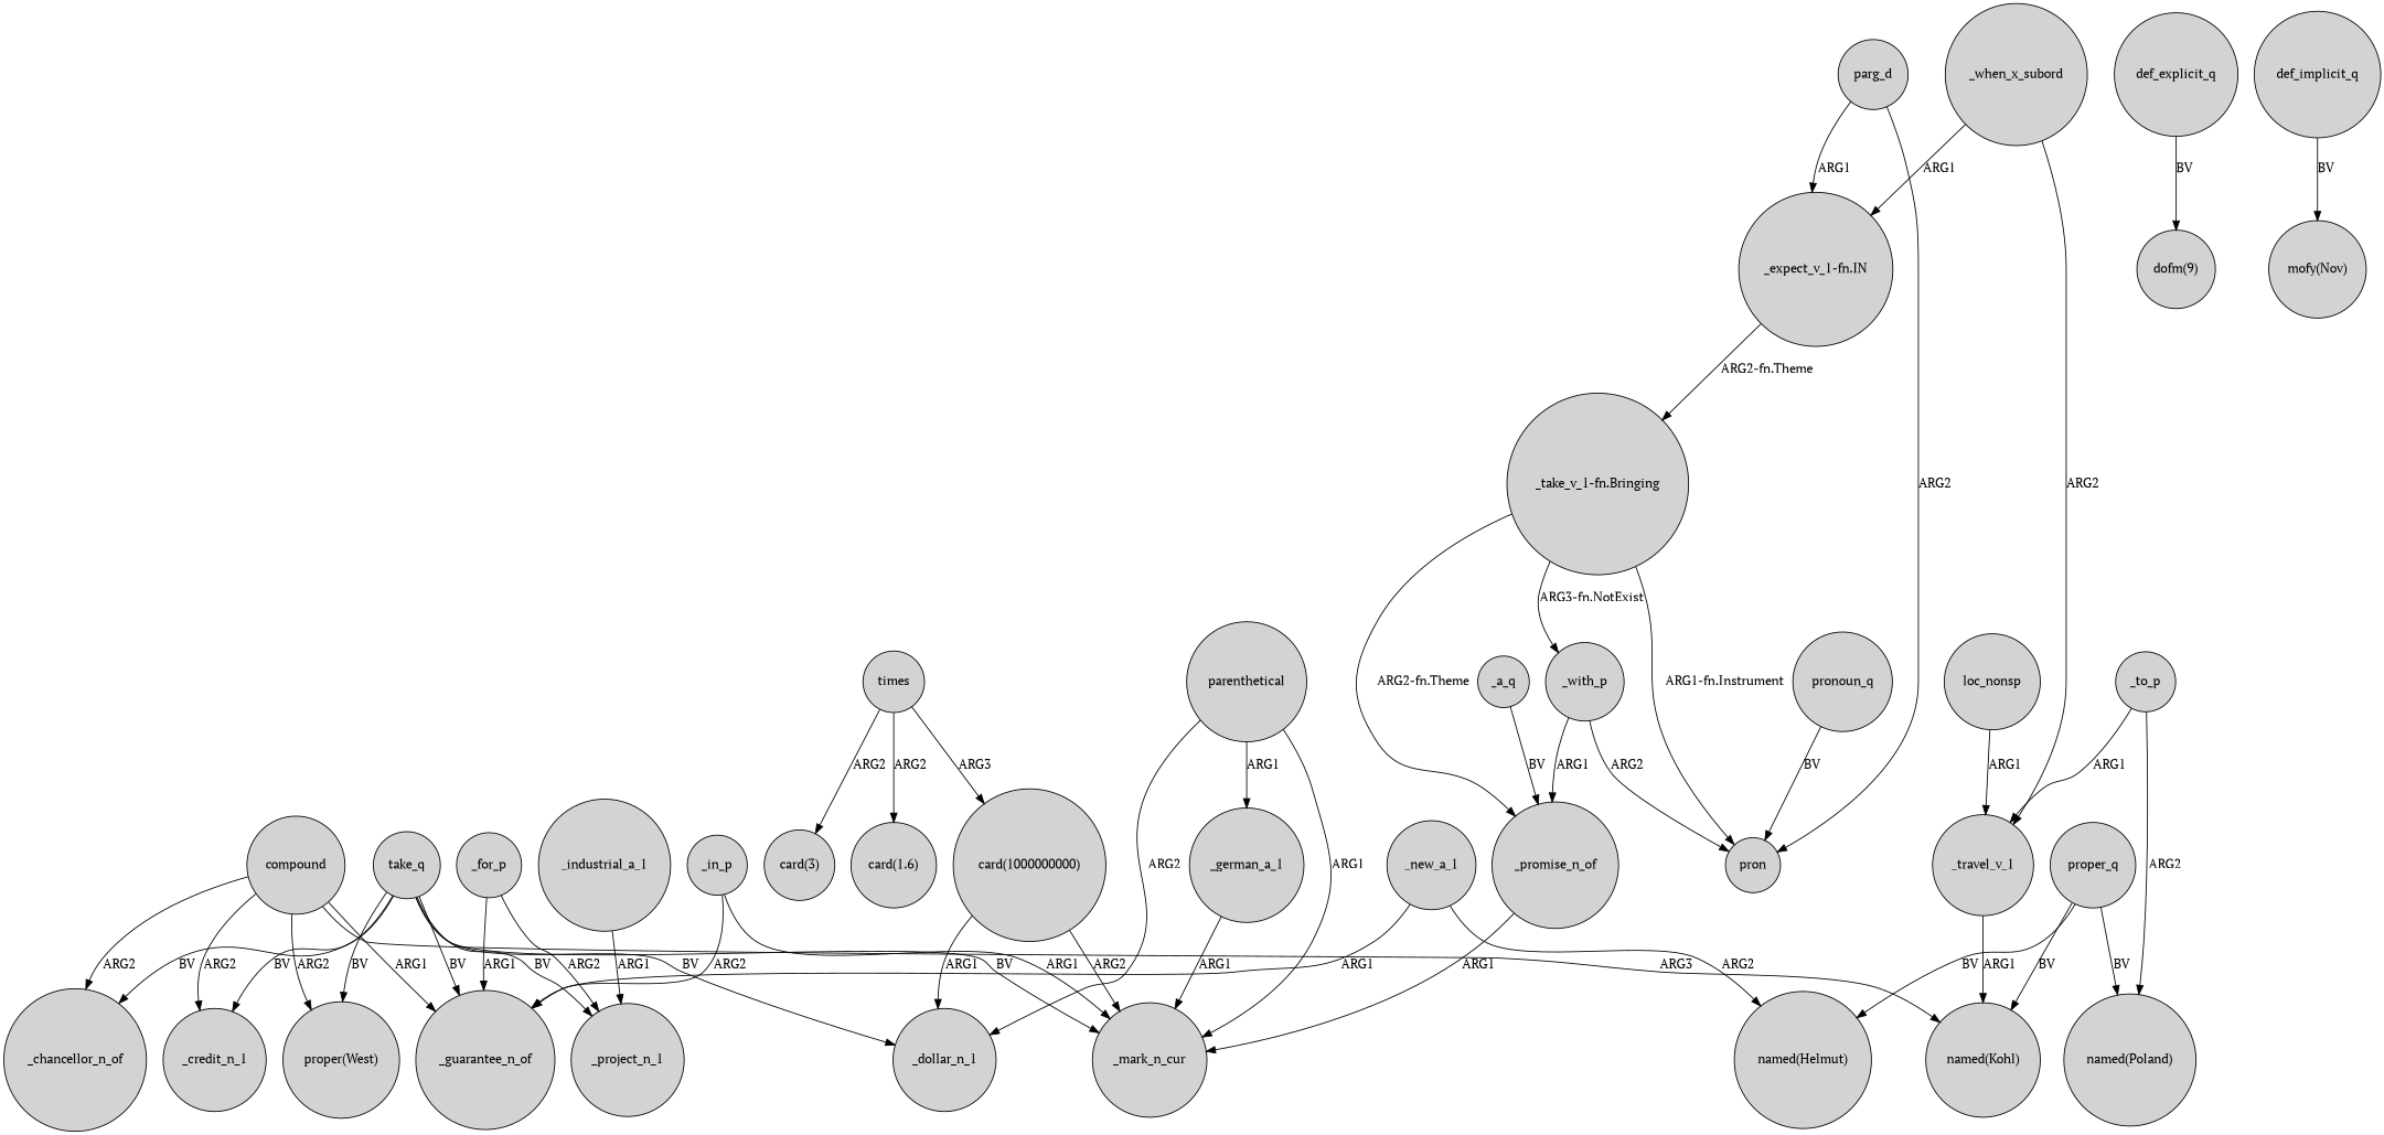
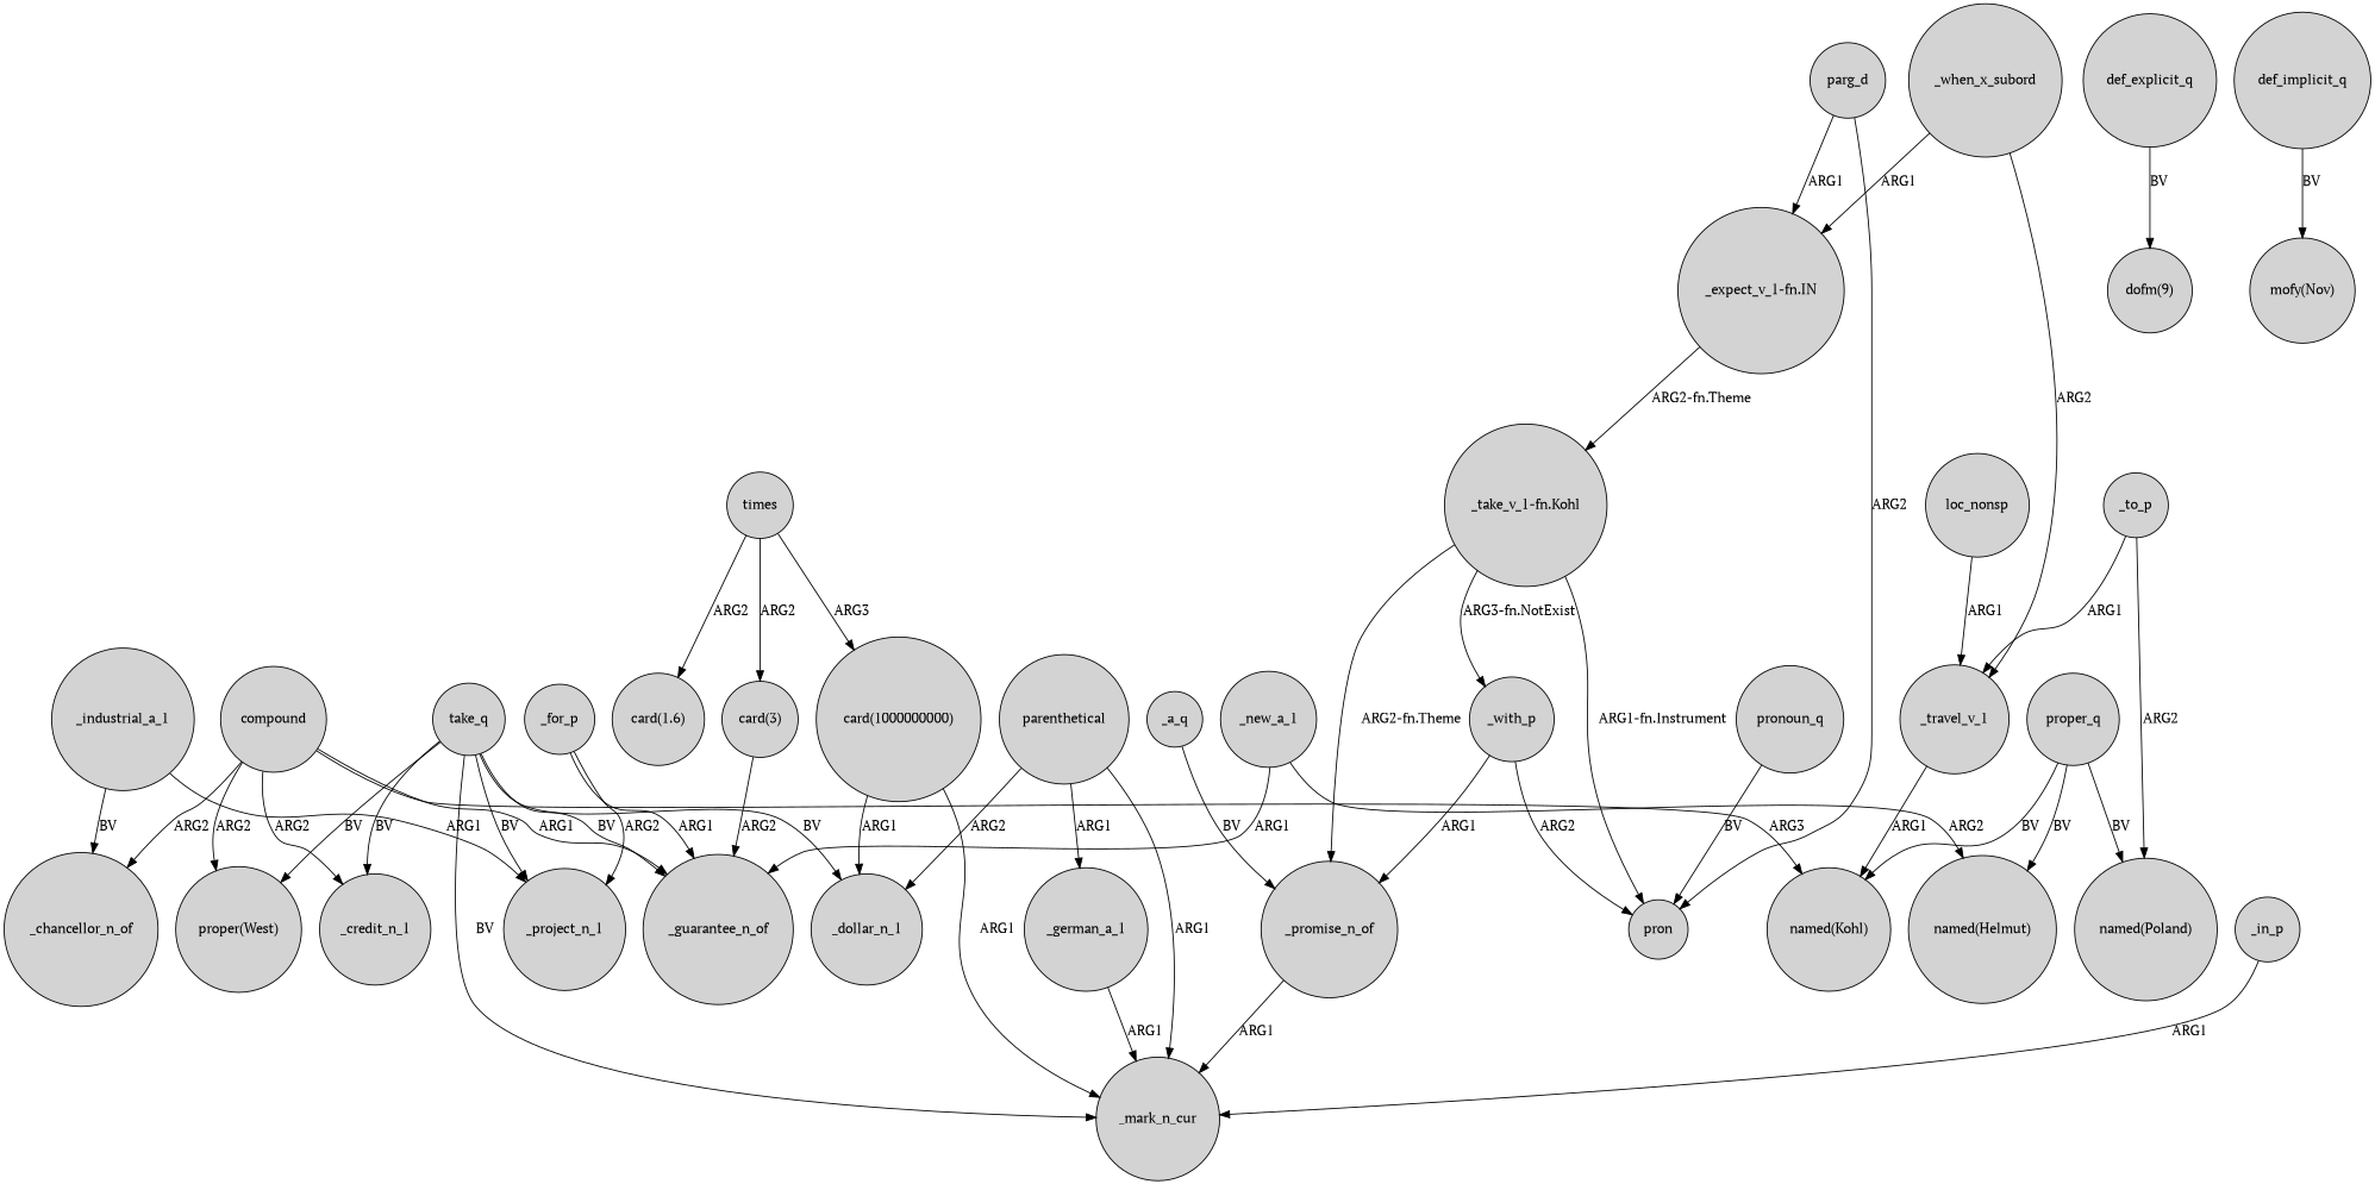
  digraph {
    fontname="PT Serif"
    node [fontname="PT Serif" shape=circle style=filled]
    edge [fontname="PT Serif"]
    n1 [label="proper(West)"]
    compound
    _credit_n_1
    _guarantee_n_of
    "named(Kohl)"
    _chancellor_n_of
    _german_a_1
    _mark_n_cur
    _a_q
    _promise_n_of
    _to_p
    _travel_v_1
    "named(Poland)"
    n14 [label=take_q]
    _project_n_1
    _dollar_n_1
    parenthetical
    "card(1000000000)"
    _in_p
    _when_x_subord
    "_expect_v_1-fn.IN"
-   "_take_v_1-fn.Bringing"
+   "_take_v_1-fn.Bringing" [label="_take_v_1-fn.Kohl"]
    pron
    _with_p
    proper_q
    "named(Helmut)"
    _for_p
    parg_d
    times
    "card(1.6)"
    "card(3)"
    pronoun_q
    _industrial_a_1
    loc_nonsp
    def_explicit_q
    "dofm(9)"
    _new_a_1
    def_implicit_q
    "mofy(Nov)"
    compound -> n1 [label=ARG2]
    compound -> _credit_n_1 [label=ARG2]
    compound -> _guarantee_n_of [label=ARG1]
    compound -> "named(Kohl)" [label=ARG3]
    compound -> _chancellor_n_of [label=ARG2]
    _german_a_1 -> _mark_n_cur [label=ARG1]
    _a_q -> _promise_n_of [label=BV]
    _promise_n_of -> _mark_n_cur [label=ARG1]
    _to_p -> _travel_v_1 [label=ARG1]
    _to_p -> "named(Poland)" [label=ARG2]
    _travel_v_1 -> "named(Kohl)" [label=ARG1]
    n14 -> n1 [label=BV]
    n14 -> _credit_n_1 [label=BV]
    n14 -> _guarantee_n_of [label=BV]
-   n14 -> _chancellor_n_of [label=BV]
+   _industrial_a_1 -> _chancellor_n_of [label=BV]
    n14 -> _mark_n_cur [label=BV]
    n14 -> _project_n_1 [label=BV]
    n14 -> _dollar_n_1 [label=BV]
    parenthetical -> _german_a_1 [label=ARG1]
    parenthetical -> _mark_n_cur [label=ARG1]
    parenthetical -> _dollar_n_1 [label=ARG2]
-   "card(1000000000)" -> _mark_n_cur [label=ARG2]
+   "card(1000000000)" -> _mark_n_cur [label=ARG1]
    "card(1000000000)" -> _dollar_n_1 [label=ARG1]
-   _in_p -> _guarantee_n_of [label=ARG2]
+   "card(3)" -> _guarantee_n_of [label=ARG2]
    _in_p -> _mark_n_cur [label=ARG1]
    _when_x_subord -> _travel_v_1 [label=ARG2]
    _when_x_subord -> "_expect_v_1-fn.IN" [label=ARG1]
    "_expect_v_1-fn.IN" -> "_take_v_1-fn.Bringing" [label="ARG2-fn.Theme"]
    "_take_v_1-fn.Bringing" -> _promise_n_of [label="ARG2-fn.Theme"]
    "_take_v_1-fn.Bringing" -> pron [label="ARG1-fn.Instrument"]
    "_take_v_1-fn.Bringing" -> _with_p [label="ARG3-fn.NotExist"]
    _with_p -> _promise_n_of [label=ARG1]
    _with_p -> pron [label=ARG2]
    proper_q -> "named(Kohl)" [label=BV]
    proper_q -> "named(Poland)" [label=BV]
    proper_q -> "named(Helmut)" [label=BV]
    _for_p -> _guarantee_n_of [label=ARG1]
    _for_p -> _project_n_1 [label=ARG2]
    parg_d -> "_expect_v_1-fn.IN" [label=ARG1]
    parg_d -> pron [label=ARG2]
    times -> "card(1000000000)" [label=ARG3]
    times -> "card(1.6)" [label=ARG2]
    times -> "card(3)" [label=ARG2]
    pronoun_q -> pron [label=BV]
    _industrial_a_1 -> _project_n_1 [label=ARG1]
    loc_nonsp -> _travel_v_1 [label=ARG1]
    def_explicit_q -> "dofm(9)" [label=BV]
    _new_a_1 -> _guarantee_n_of [label=ARG1]
    _new_a_1 -> "named(Helmut)" [label=ARG2]
    def_implicit_q -> "mofy(Nov)" [label=BV]
  }
